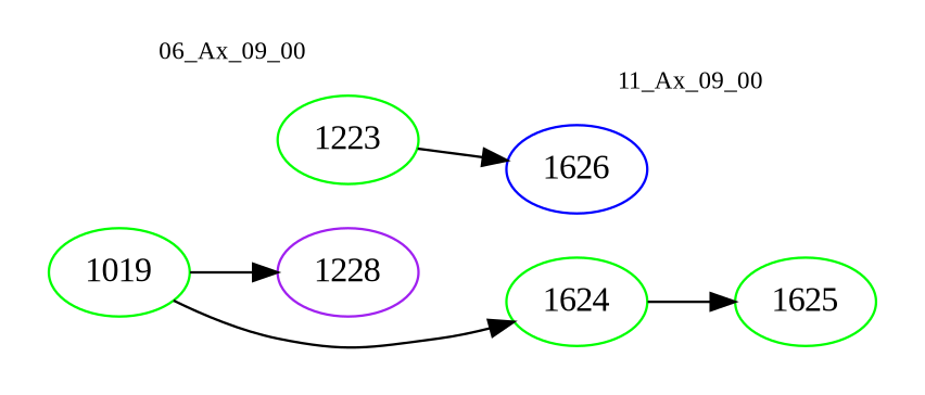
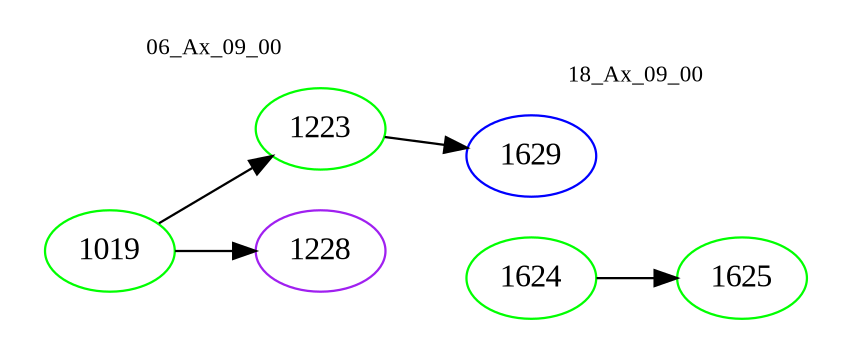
  digraph {
    fontname="Liberation Serif"
    rankdir=LR
    node [color=green fontname="Liberation Serif"]
    edge [color=black fontname="Liberation Serif"]
    n1 [label=1019]
    n2 [color=purple label=1228]
    n3 [label=1223]
    n4 [label=1624]
    n5 [label=1625]
-   n6 [color=blue label=1626]
+   n6 [color=blue label=1629]
    subgraph cluster_1 {
      color=white
      fontsize=10
      label="06_Ax_09_00"
      n1
      n2
      n3
    }
    subgraph cluster_2 {
      color=white
      fontsize=10
-     label="11_Ax_09_00"
+     label="18_Ax_09_00"
      n4
      n5
      n6
    }
    n1 -> n2
-   n1 -> n4
+   n1 -> n3
    n3 -> n6
    n4 -> n5
  }
